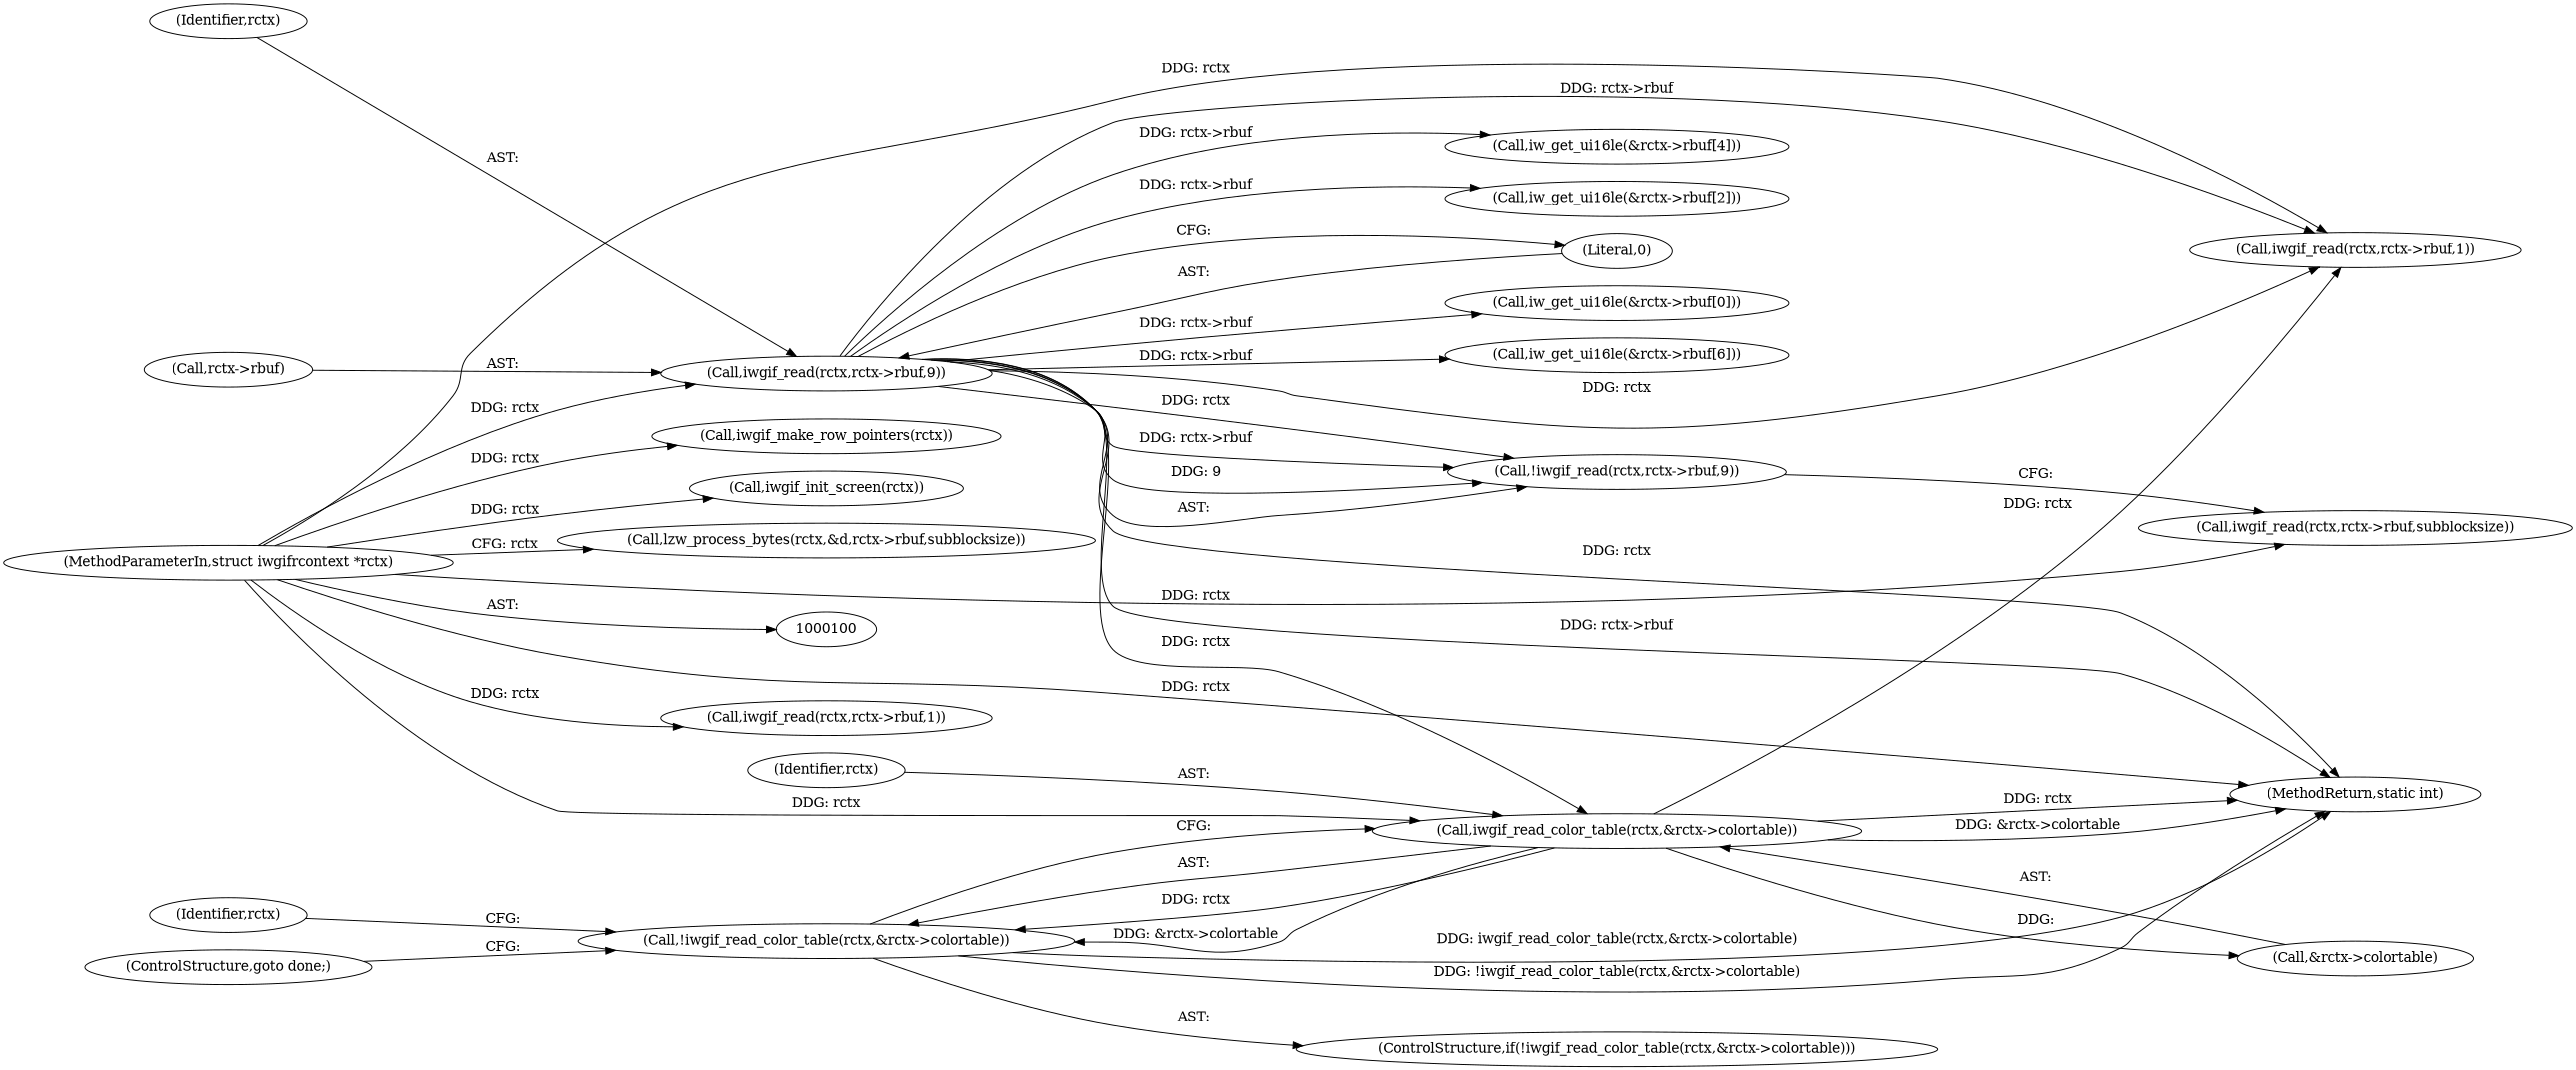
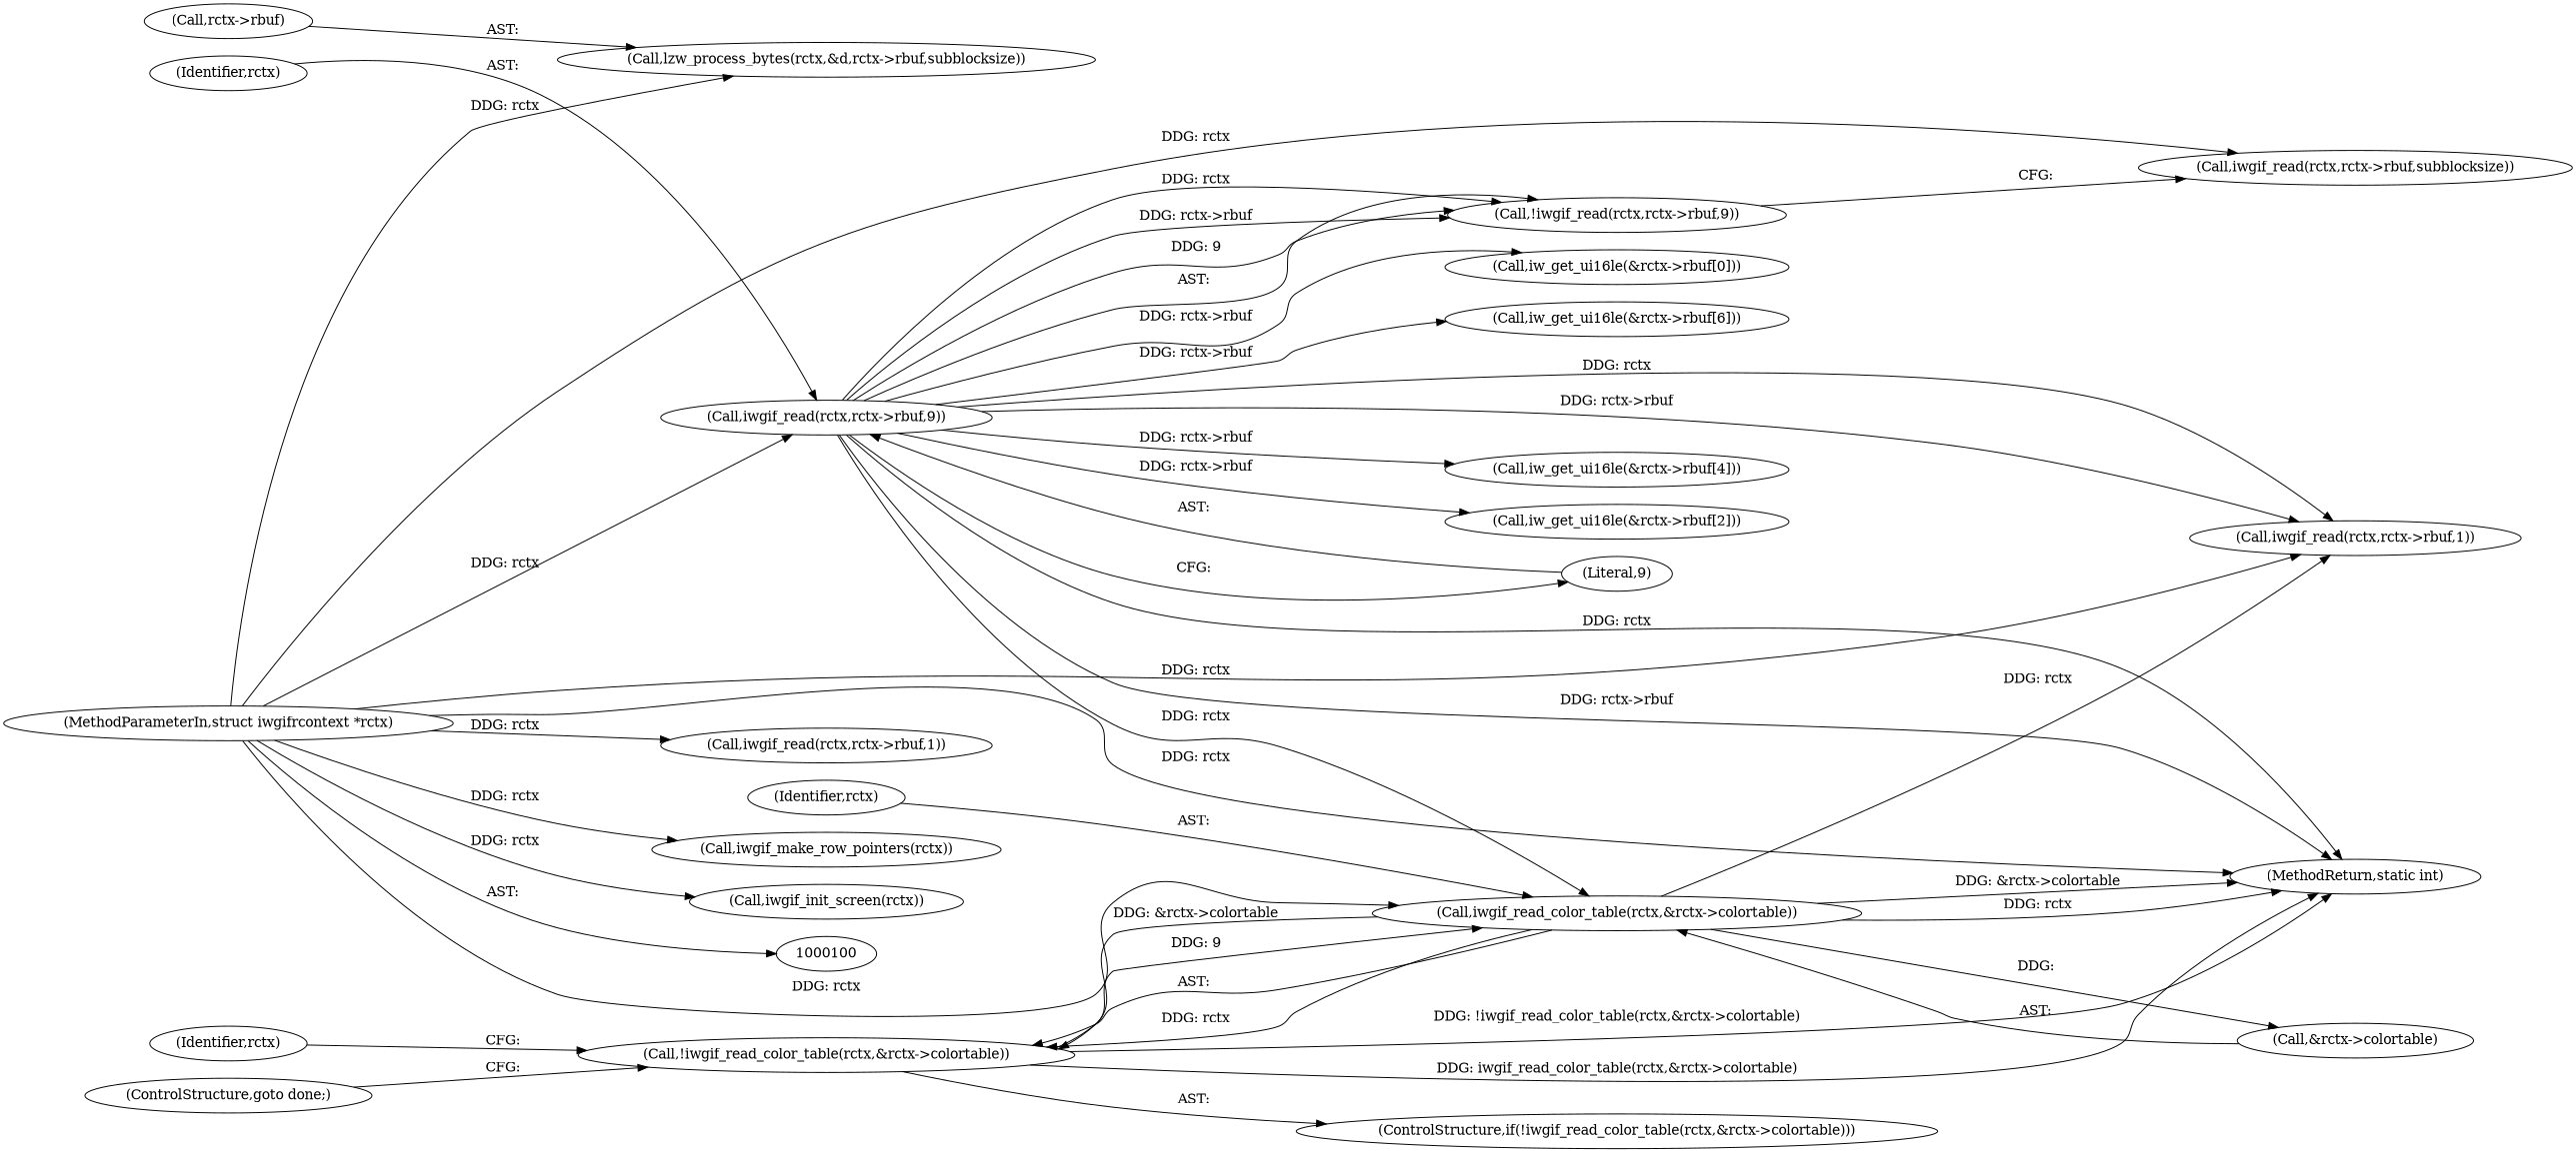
  digraph {
    rankdir=LR
    n1 [label="(Call,!iwgif_read_color_table(rctx,&rctx->colortable))"]
    n2 [label="(Call,iwgif_read_color_table(rctx,&rctx->colortable))"]
    n3 [label="(ControlStructure,if(!iwgif_read_color_table(rctx,&rctx->colortable)))"]
    n4 [label="(MethodReturn,static int)"]
    n5 [label="(Call,iwgif_read(rctx,rctx->rbuf,1))"]
    n6 [label="(Call,&rctx->colortable)"]
    n7 [label="(Call,iwgif_read(rctx,rctx->rbuf,9))"]
    n8 [label="(Call,iw_get_ui16le(&rctx->rbuf[4]))"]
    n9 [label="(Call,!iwgif_read(rctx,rctx->rbuf,9))"]
    n10 [label="(Call,iw_get_ui16le(&rctx->rbuf[2]))"]
-   n11 [label="(Literal,0)"]
+   n11 [label="(Literal,9)"]
    n12 [label="(Call,iw_get_ui16le(&rctx->rbuf[0]))"]
    n13 [label="(Call,iw_get_ui16le(&rctx->rbuf[6]))"]
    n14 [label="(Call,iwgif_read(rctx,rctx->rbuf,subblocksize))"]
    n15 [label="(MethodParameterIn,struct iwgifrcontext *rctx)"]
    n16 [label="(Call,iwgif_read(rctx,rctx->rbuf,1))"]
    n17 [label="(Call,iwgif_make_row_pointers(rctx))"]
    n18 [label="(Call,iwgif_init_screen(rctx))"]
    n19 [label="(Call,lzw_process_bytes(rctx,&d,rctx->rbuf,subblocksize))"]
    1000100
    n21 [label="(Identifier,rctx)"]
    n22 [label="(Identifier,rctx)"]
    n23 [label="(Call,rctx->rbuf)"]
    n24 [label="(Identifier,rctx)"]
    n25 [label="(ControlStructure,goto done;)"]
-   n1 -> n2 [label="CFG: "]
+   n1 -> n2 [label="DDG: 9"]
    n1 -> n3 [label="AST: "]
    n1 -> n4 [label="DDG: iwgif_read_color_table(rctx,&rctx->colortable)"]
    n1 -> n4 [label="DDG: !iwgif_read_color_table(rctx,&rctx->colortable)"]
    n2 -> n1 [label="AST: "]
    n2 -> n1 [label="DDG: rctx"]
    n2 -> n1 [label="DDG: &rctx->colortable"]
    n2 -> n4 [label="DDG: rctx"]
    n2 -> n4 [label="DDG: &rctx->colortable"]
    n2 -> n5 [label="DDG: rctx"]
    n2 -> n6 [label="DDG: "]
    n6 -> n2 [label="AST: "]
    n7 -> n2 [label="DDG: rctx"]
    n7 -> n4 [label="DDG: rctx"]
    n7 -> n4 [label="DDG: rctx->rbuf"]
    n7 -> n5 [label="DDG: rctx"]
    n7 -> n5 [label="DDG: rctx->rbuf"]
    n7 -> n8 [label="DDG: rctx->rbuf"]
    n7 -> n9 [label="AST: "]
    n7 -> n9 [label="DDG: rctx"]
    n7 -> n9 [label="DDG: rctx->rbuf"]
    n7 -> n9 [label="DDG: 9"]
    n7 -> n10 [label="DDG: rctx->rbuf"]
    n7 -> n11 [label="CFG: "]
    n7 -> n12 [label="DDG: rctx->rbuf"]
    n7 -> n13 [label="DDG: rctx->rbuf"]
    n9 -> n14 [label="CFG: "]
    n11 -> n7 [label="AST: "]
    n15 -> n2 [label="DDG: rctx"]
    n15 -> n4 [label="DDG: rctx"]
    n15 -> n5 [label="DDG: rctx"]
    n15 -> n7 [label="DDG: rctx"]
    n15 -> n14 [label="DDG: rctx"]
    n15 -> n16 [label="DDG: rctx"]
    n15 -> n17 [label="DDG: rctx"]
    n15 -> n18 [label="DDG: rctx"]
-   n15 -> n19 [label="CFG: rctx"]
+   n15 -> n19 [label="DDG: rctx"]
    n15 -> 1000100 [label="AST: "]
    n21 -> n7 [label="AST: "]
    n22 -> n2 [label="AST: "]
-   n23 -> n7 [label="AST: "]
+   n23 -> n19 [label="AST: "]
    n24 -> n1 [label="CFG: "]
    n25 -> n1 [label="CFG: "]
  }
